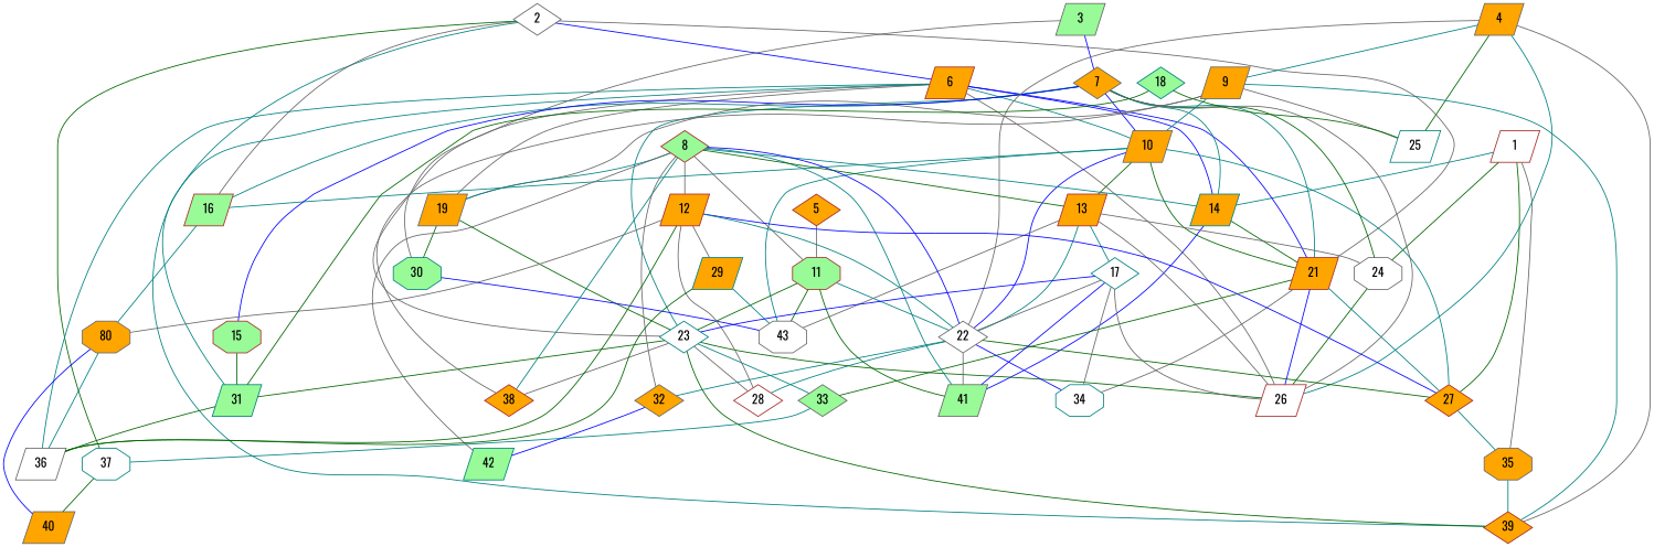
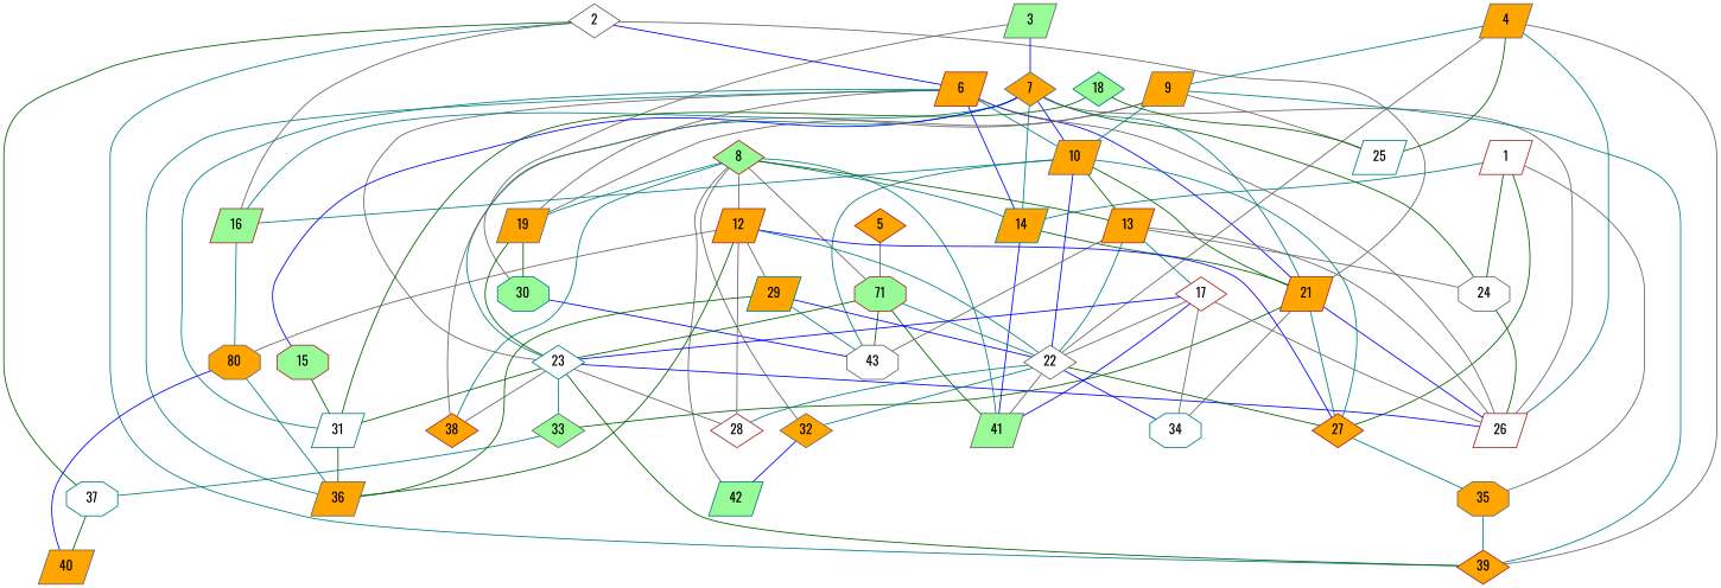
  graph {
    fontname=Oswald
    node [color=gray40 fillcolor=orange fontname=Oswald shape=parallelogram style=filled]
    edge [color=teal fontname=Oswald weight=1.0]
    1 [color=brown fillcolor=white]
    14 [color=teal]
    24 [fillcolor=white shape=octagon]
    27 [color=brown shape=diamond]
    35 [shape=octagon]
    21 [color=brown]
    41 [fillcolor=palegreen]
    26 [color=brown fillcolor=white]
    39 [color=brown shape=diamond]
    2 [fillcolor=white shape=diamond]
    6 [color=brown]
    16 [color=brown fillcolor=palegreen]
    37 [color=teal fillcolor=white shape=octagon]
    23 [color=teal fillcolor=white shape=diamond]
    10
    19
-   31 [color=teal fillcolor=palegreen]
-   36 [fillcolor=white]
+   31 [color=teal fillcolor=white]
+   36
    n19 [label=80 shape=octagon]
    34 [color=teal fillcolor=white shape=octagon]
    33 [fillcolor=palegreen shape=diamond]
    40
    3 [fillcolor=palegreen]
    7 [shape=diamond]
    30 [color=teal fillcolor=palegreen shape=octagon]
    15 [color=brown fillcolor=palegreen shape=octagon]
    43 [fillcolor=white shape=octagon]
    4
    9
    22 [fillcolor=white shape=diamond]
    25 [color=teal fillcolor=white]
    38 [color=brown shape=diamond]
    32 [shape=diamond]
    28 [color=brown fillcolor=white shape=diamond]
    5 [color=brown shape=diamond]
-   11 [color=brown fillcolor=palegreen shape=octagon]
+   11 [color=brown fillcolor=palegreen shape=octagon label=71]
    13 [color=brown]
    8 [color=brown fillcolor=palegreen shape=diamond]
    12 [color=brown]
    42 [color=teal fillcolor=palegreen]
    29 [color=teal]
-   17 [color=teal fillcolor=white shape=diamond]
+   17 [color=brown fillcolor=white shape=diamond]
    18 [color=teal fillcolor=palegreen shape=diamond]
    1 -- 14
    1 -- 24 [color=darkgreen]
    1 -- 27 [color=darkgreen]
    1 -- 35 [color=gray40]
    14 -- 21 [color=darkgreen]
    14 -- 41 [color=blue]
    24 -- 26 [color=darkgreen]
    27 -- 35
    35 -- 39
    21 -- 27
    21 -- 26 [color=blue]
    21 -- 34 [color=gray40]
    21 -- 33 [color=darkgreen]
    2 -- 21 [color=gray40 weight=2.0]
    2 -- 39
    2 -- 6 [color=blue]
    2 -- 16 [color=gray40]
    2 -- 37 [color=darkgreen]
    6 -- 14 [color=blue]
    6 -- 21 [color=blue weight=2.0]
    6 -- 26 [color=gray40 weight=2.0]
    6 -- 23 [color=gray40]
    6 -- 10 [weight=2.0]
    6 -- 19 [color=gray40]
    6 -- 31
    6 -- 36
    16 -- n19
    37 -- 40 [color=darkgreen]
-   23 -- 26 [color=darkgreen]
+   23 -- 26 [color=blue]
    23 -- 39 [color=darkgreen]
    23 -- 31 [color=darkgreen]
    23 -- 33
    23 -- 38 [color=gray40]
    23 -- 28 [color=gray40 weight=2.0]
    10 -- 27
    10 -- 21 [color=darkgreen weight=2.0]
    10 -- 16
    10 -- 43
    10 -- 22 [color=blue]
    10 -- 13 [color=darkgreen]
    19 -- 23 [color=darkgreen]
    19 -- 30 [color=darkgreen]
    31 -- 36 [color=darkgreen]
    n19 -- 36
    n19 -- 40 [color=blue]
    33 -- 37
    3 -- 7 [color=blue]
    3 -- 30 [color=gray40]
    7 -- 14
    7 -- 24 [color=darkgreen]
    7 -- 21
    7 -- 26 [color=gray40]
    7 -- 16
    7 -- 23
    7 -- 10 [color=blue]
    7 -- 15 [color=blue]
    30 -- 43 [color=blue]
    15 -- 31 [color=darkgreen]
    4 -- 26
    4 -- 39 [color=gray40]
    4 -- 9
    4 -- 22 [color=gray40]
    4 -- 25 [color=darkgreen]
    9 -- 39
    9 -- 10
    9 -- 19 [color=gray40 weight=2.0]
    9 -- 25 [color=gray40]
    9 -- 38 [color=gray40]
    22 -- 27 [color=darkgreen]
    22 -- 41 [color=gray40]
    22 -- 34 [color=blue]
    22 -- 32
    22 -- 28
    32 -- 42 [color=blue]
    5 -- 11 [color=gray40]
    11 -- 41 [color=darkgreen]
    11 -- 23 [color=darkgreen weight=2.0]
    11 -- 43 [color=darkgreen weight=2.0]
    11 -- 22
    13 -- 24 [color=gray40]
    13 -- 26 [color=gray40]
    13 -- 43 [color=gray40 weight=2.0]
    13 -- 22
    13 -- 17 [weight=3.0]
    8 -- 14
    8 -- 41
    8 -- 19
-   8 -- 22 [color=blue]
+   29 -- 22 [color=blue]
    8 -- 38
    8 -- 32 [color=gray40]
    8 -- 11 [color=gray40]
    8 -- 13 [color=darkgreen]
    8 -- 12 [color=gray40 weight=3.0]
    8 -- 42 [color=gray40]
    12 -- 27 [color=blue]
    12 -- 36 [color=darkgreen]
    12 -- n19 [color=gray40]
    12 -- 22 [weight=2.0]
    12 -- 28 [color=gray40]
    12 -- 29 [color=gray40]
    29 -- 36 [color=darkgreen]
    29 -- 43
    17 -- 41 [color=blue]
    17 -- 26 [color=gray40]
    17 -- 23 [color=blue]
    17 -- 34 [color=gray40]
    17 -- 22 [color=gray40]
    18 -- 31 [color=darkgreen]
    18 -- 25 [color=darkgreen]
  }
